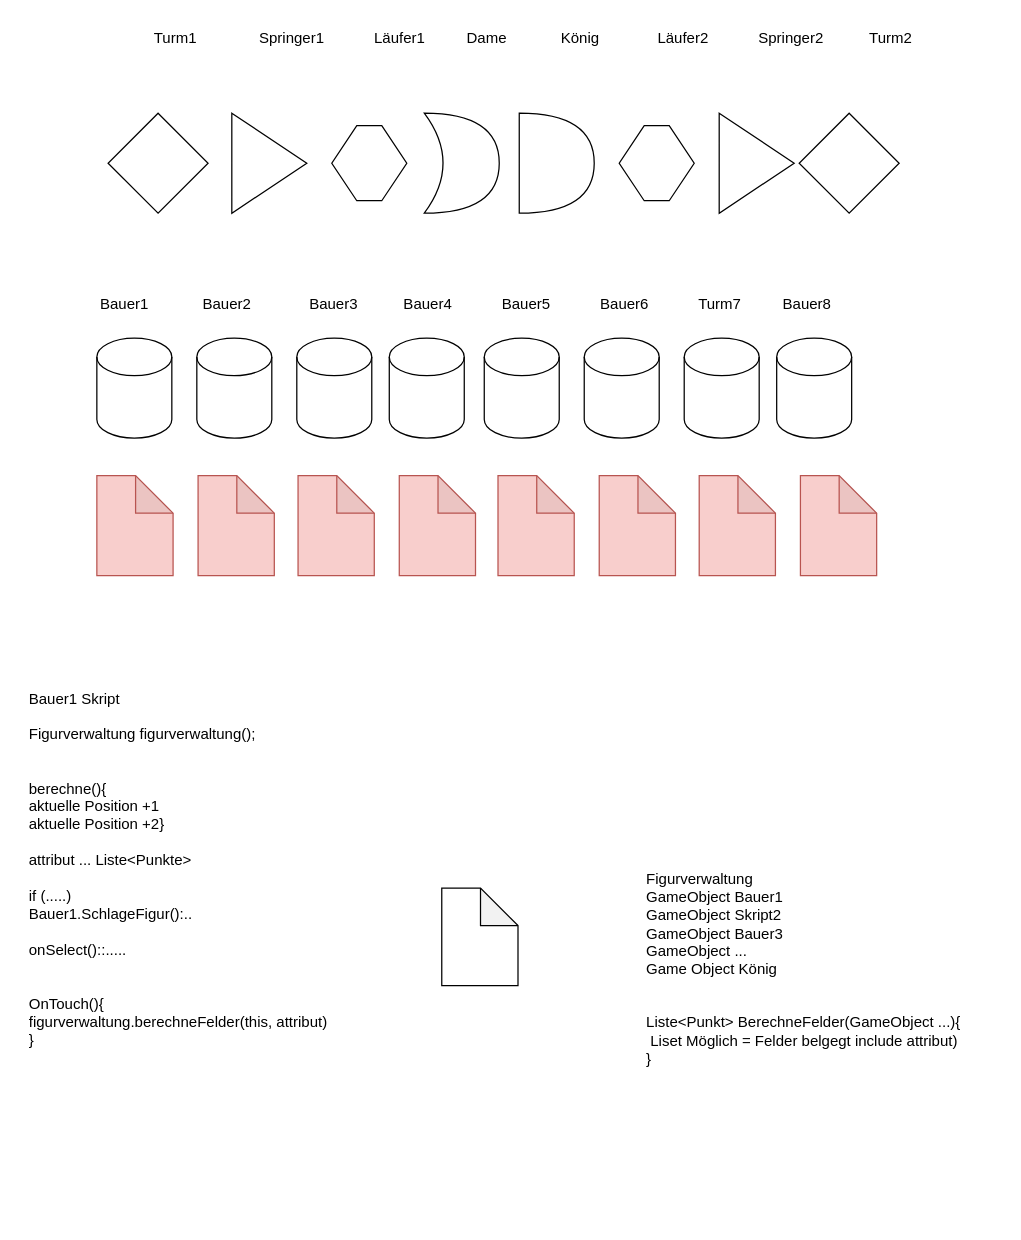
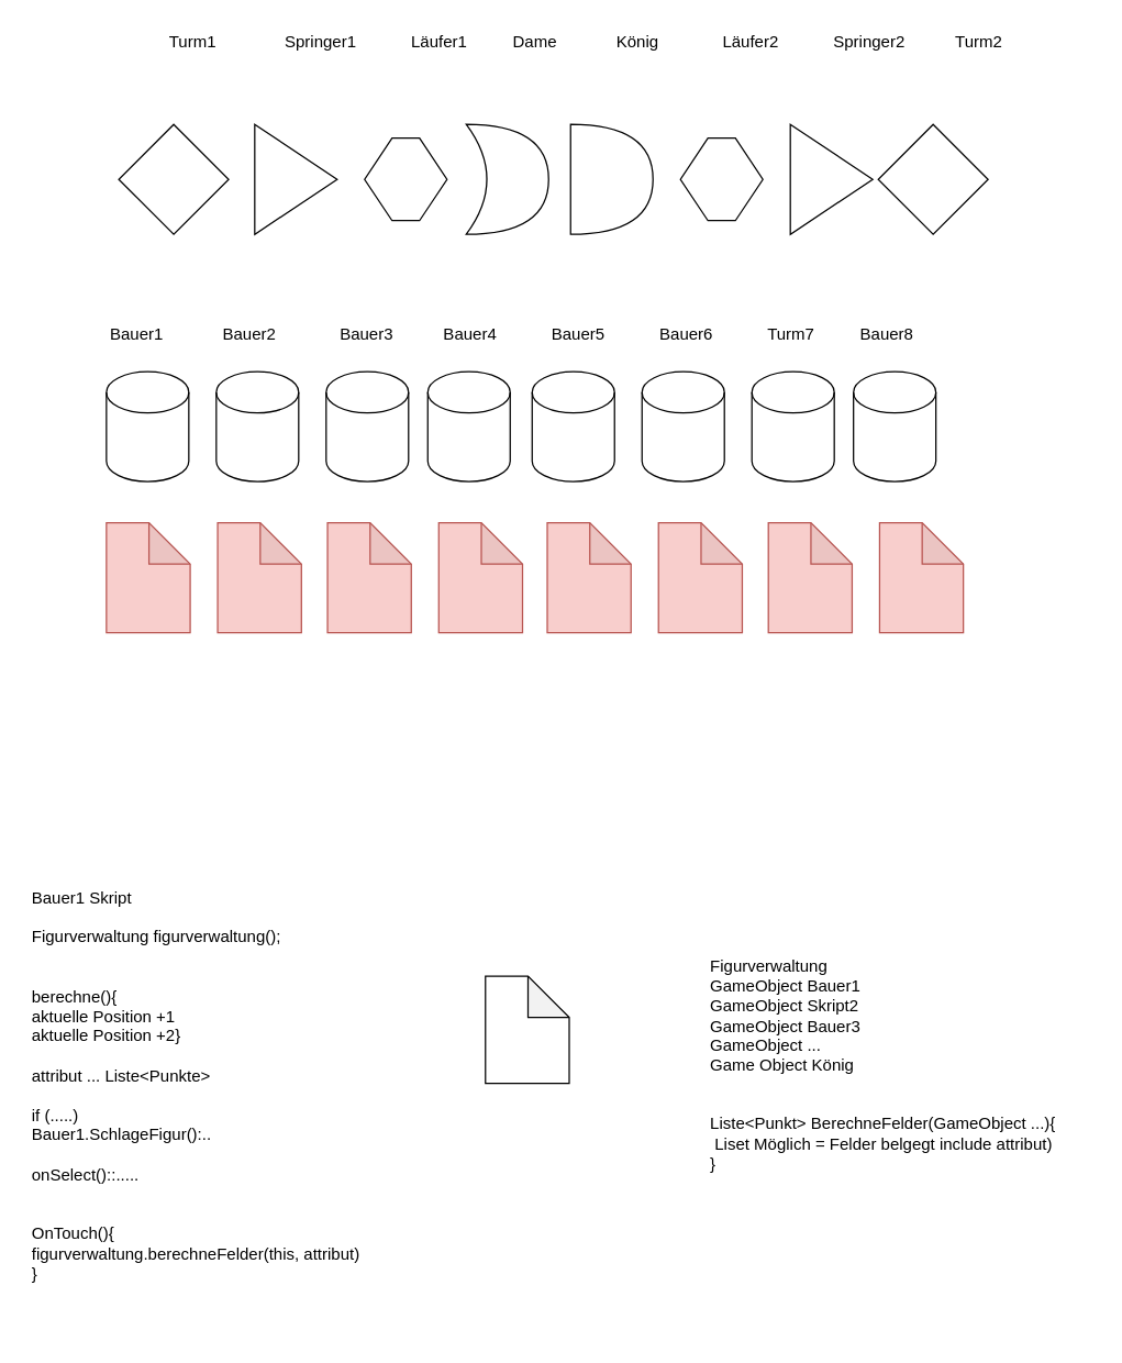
  <mxCell id="0" />
  <mxCell id="1" parent="0" />
  <mxCell id="2" value="" style="shape=cylinder3;whiteSpace=wrap;html=1;boundedLbl=1;backgroundOutline=1;size=15;" vertex="1" parent="1"><mxGeometry x="77" y="270" width="60" height="80" as="geometry" /></mxCell>
  <mxCell id="3" value="" style="shape=cylinder3;whiteSpace=wrap;html=1;boundedLbl=1;backgroundOutline=1;size=15;" vertex="1" parent="1"><mxGeometry x="157" y="270" width="60" height="80" as="geometry" /></mxCell>
  <mxCell id="4" value="" style="triangle;whiteSpace=wrap;html=1;" vertex="1" parent="1"><mxGeometry x="185" y="90" width="60" height="80" as="geometry" /></mxCell>
  <mxCell id="5" value="" style="triangle;whiteSpace=wrap;html=1;" vertex="1" parent="1"><mxGeometry x="575" y="90" width="60" height="80" as="geometry" /></mxCell>
  <mxCell id="6" value="" style="shape=hexagon;perimeter=hexagonPerimeter2;whiteSpace=wrap;html=1;fixedSize=1;size=20;" vertex="1" parent="1"><mxGeometry x="265" y="100" width="60" height="60" as="geometry" /></mxCell>
  <mxCell id="7" value="" style="shape=hexagon;perimeter=hexagonPerimeter2;whiteSpace=wrap;html=1;fixedSize=1;size=20;" vertex="1" parent="1"><mxGeometry x="495" y="100" width="60" height="60" as="geometry" /></mxCell>
  <mxCell id="8" value="" style="rhombus;whiteSpace=wrap;html=1;" vertex="1" parent="1"><mxGeometry x="86" y="90" width="80" height="80" as="geometry" /></mxCell>
  <mxCell id="9" value="" style="rhombus;whiteSpace=wrap;html=1;" vertex="1" parent="1"><mxGeometry x="639" y="90" width="80" height="80" as="geometry" /></mxCell>
  <mxCell id="10" value="" style="shape=or;whiteSpace=wrap;html=1;" vertex="1" parent="1"><mxGeometry x="415" y="90" width="60" height="80" as="geometry" /></mxCell>
  <mxCell id="11" value="" style="shape=xor;whiteSpace=wrap;html=1;" vertex="1" parent="1"><mxGeometry x="339" y="90" width="60" height="80" as="geometry" /></mxCell>
  <mxCell id="12" value="" style="shape=cylinder3;whiteSpace=wrap;html=1;boundedLbl=1;backgroundOutline=1;size=15;" vertex="1" parent="1"><mxGeometry x="621" y="270" width="60" height="80" as="geometry" /></mxCell>
  <mxCell id="13" value="" style="shape=cylinder3;whiteSpace=wrap;html=1;boundedLbl=1;backgroundOutline=1;size=15;" vertex="1" parent="1"><mxGeometry x="547" y="270" width="60" height="80" as="geometry" /></mxCell>
  <mxCell id="14" value="" style="shape=cylinder3;whiteSpace=wrap;html=1;boundedLbl=1;backgroundOutline=1;size=15;" vertex="1" parent="1"><mxGeometry x="467" y="270" width="60" height="80" as="geometry" /></mxCell>
  <mxCell id="15" value="" style="shape=cylinder3;whiteSpace=wrap;html=1;boundedLbl=1;backgroundOutline=1;size=15;" vertex="1" parent="1"><mxGeometry x="387" y="270" width="60" height="80" as="geometry" /></mxCell>
  <mxCell id="16" value="" style="shape=cylinder3;whiteSpace=wrap;html=1;boundedLbl=1;backgroundOutline=1;size=15;" vertex="1" parent="1"><mxGeometry x="311" y="270" width="60" height="80" as="geometry" /></mxCell>
  <mxCell id="17" value="" style="shape=cylinder3;whiteSpace=wrap;html=1;boundedLbl=1;backgroundOutline=1;size=15;" vertex="1" parent="1"><mxGeometry x="237" y="270" width="60" height="80" as="geometry" /></mxCell>
  <mxCell id="18" value="Turm1&amp;nbsp; &amp;nbsp; &amp;nbsp; &amp;nbsp; &amp;nbsp; &amp;nbsp; &amp;nbsp; &amp;nbsp;Springer1&amp;nbsp; &amp;nbsp; &amp;nbsp; &amp;nbsp; &amp;nbsp; &amp;nbsp; Läufer1&amp;nbsp; &amp;nbsp; &amp;nbsp; &amp;nbsp; &amp;nbsp; Dame&amp;nbsp; &amp;nbsp; &amp;nbsp; &amp;nbsp; &amp;nbsp; &amp;nbsp; &amp;nbsp;König&amp;nbsp; &amp;nbsp; &amp;nbsp; &amp;nbsp; &amp;nbsp; &amp;nbsp; &amp;nbsp; Läufer2&amp;nbsp; &amp;nbsp; &amp;nbsp; &amp;nbsp; &amp;nbsp; &amp;nbsp; Springer2&amp;nbsp; &amp;nbsp; &amp;nbsp; &amp;nbsp; &amp;nbsp; &amp;nbsp;Turm2" style="text;html=1;strokeColor=none;fillColor=none;align=left;verticalAlign=middle;whiteSpace=wrap;rounded=0;" vertex="1" parent="1"><mxGeometry x="121" y="20" width="620" height="20" as="geometry" /></mxCell>
  <mxCell id="19" value="Bauer1&amp;nbsp; &amp;nbsp; &amp;nbsp; &amp;nbsp; &amp;nbsp; &amp;nbsp; &amp;nbsp;Bauer2&amp;nbsp; &amp;nbsp; &amp;nbsp; &amp;nbsp; &amp;nbsp; &amp;nbsp; &amp;nbsp; Bauer3&amp;nbsp; &amp;nbsp; &amp;nbsp; &amp;nbsp; &amp;nbsp; &amp;nbsp;Bauer4&amp;nbsp; &amp;nbsp; &amp;nbsp; &amp;nbsp; &amp;nbsp; &amp;nbsp; Bauer5&amp;nbsp; &amp;nbsp; &amp;nbsp; &amp;nbsp; &amp;nbsp; &amp;nbsp; Bauer6&amp;nbsp; &amp;nbsp; &amp;nbsp; &amp;nbsp; &amp;nbsp; &amp;nbsp; Turm7&amp;nbsp; &amp;nbsp; &amp;nbsp; &amp;nbsp; &amp;nbsp; Bauer8&amp;nbsp; &amp;nbsp; &amp;nbsp;&amp;nbsp;" style="text;html=1;strokeColor=none;fillColor=none;align=left;verticalAlign=middle;whiteSpace=wrap;rounded=0;" vertex="1" parent="1"><mxGeometry x="78" y="240" width="599" height="20" as="geometry" /></mxCell>
  <mxCell id="20" value="" style="shape=note;whiteSpace=wrap;html=1;backgroundOutline=1;darkOpacity=0.05;fillColor=#f8cecc;strokeColor=#b85450;" vertex="1" parent="1"><mxGeometry x="77" y="380" width="61" height="80" as="geometry" /></mxCell>
- <mxCell id="21" value="Bauer1 Skript&lt;br&gt;&lt;br&gt;Figurverwaltung figurverwaltung();&lt;br&gt;&lt;br&gt;&lt;br&gt;berechne(){&lt;br&gt;aktuelle Position +1&amp;nbsp;&lt;br&gt;aktuelle Position +2}&lt;br&gt;&lt;br&gt;attribut ... Liste&amp;lt;Punkte&amp;gt;&lt;br&gt;&lt;br&gt;if (.....)&lt;br&gt;Bauer1.SchlageFigur():..&lt;br&gt;&lt;br&gt;onSelect()::.....&lt;br&gt;&lt;br&gt;&lt;br&gt;OnTouch(){&lt;br&gt;figurverwaltung.berechneFelder(this, attribut)&lt;br&gt;}" style="text;html=1;strokeColor=none;fillColor=none;align=left;verticalAlign=middle;whiteSpace=wrap;rounded=0;" vertex="1" parent="1"><mxGeometry x="20.5" y="515" width="274.5" height="360" as="geometry" /></mxCell>
+ <mxCell id="21" value="Bauer1 Skript&lt;br&gt;&lt;br&gt;Figurverwaltung figurverwaltung();&lt;br&gt;&lt;br&gt;&lt;br&gt;berechne(){&lt;br&gt;aktuelle Position +1&amp;nbsp;&lt;br&gt;aktuelle Position +2}&lt;br&gt;&lt;br&gt;attribut ... Liste&amp;lt;Punkte&amp;gt;&lt;br&gt;&lt;br&gt;if (.....)&lt;br&gt;Bauer1.SchlageFigur():..&lt;br&gt;&lt;br&gt;onSelect()::.....&lt;br&gt;&lt;br&gt;&lt;br&gt;OnTouch(){&lt;br&gt;figurverwaltung.berechneFelder(this, attribut)&lt;br&gt;}" style="text;html=1;strokeColor=none;fillColor=none;align=left;verticalAlign=middle;whiteSpace=wrap;rounded=0;" vertex="1" parent="1"><mxGeometry x="20.5" y="610" width="274.5" height="360" as="geometry" /></mxCell>
  <mxCell id="22" value="Figurverwaltung&lt;br&gt;GameObject Bauer1&lt;br&gt;GameObject Skript2&lt;br&gt;GameObject Bauer3&lt;br&gt;GameObject ...&lt;br&gt;Game Object König&lt;br&gt;&lt;br&gt;&lt;br&gt;Liste&amp;lt;Punkt&amp;gt; BerechneFelder(GameObject ...){&lt;br&gt;&amp;nbsp;Liset Möglich = Felder belgegt include attribut)&lt;br&gt;}" style="text;html=1;strokeColor=none;fillColor=none;align=left;verticalAlign=middle;whiteSpace=wrap;rounded=0;" vertex="1" parent="1"><mxGeometry x="515" y="610" width="280" height="330" as="geometry" /></mxCell>
  <mxCell id="23" value="" style="shape=note;whiteSpace=wrap;html=1;backgroundOutline=1;darkOpacity=0.05;" vertex="1" parent="1"><mxGeometry x="353" y="710" width="61" height="78" as="geometry" /></mxCell>
  <mxCell id="24" value="" style="shape=note;whiteSpace=wrap;html=1;backgroundOutline=1;darkOpacity=0.05;fillColor=#f8cecc;strokeColor=#b85450;" vertex="1" parent="1"><mxGeometry x="158" y="380" width="61" height="80" as="geometry" /></mxCell>
  <mxCell id="25" value="" style="shape=note;whiteSpace=wrap;html=1;backgroundOutline=1;darkOpacity=0.05;fillColor=#f8cecc;strokeColor=#b85450;" vertex="1" parent="1"><mxGeometry x="238" y="380" width="61" height="80" as="geometry" /></mxCell>
  <mxCell id="26" value="" style="shape=note;whiteSpace=wrap;html=1;backgroundOutline=1;darkOpacity=0.05;fillColor=#f8cecc;strokeColor=#b85450;" vertex="1" parent="1"><mxGeometry x="319" y="380" width="61" height="80" as="geometry" /></mxCell>
  <mxCell id="27" value="" style="shape=note;whiteSpace=wrap;html=1;backgroundOutline=1;darkOpacity=0.05;fillColor=#f8cecc;strokeColor=#b85450;" vertex="1" parent="1"><mxGeometry x="398" y="380" width="61" height="80" as="geometry" /></mxCell>
  <mxCell id="28" value="" style="shape=note;whiteSpace=wrap;html=1;backgroundOutline=1;darkOpacity=0.05;fillColor=#f8cecc;strokeColor=#b85450;" vertex="1" parent="1"><mxGeometry x="479" y="380" width="61" height="80" as="geometry" /></mxCell>
  <mxCell id="29" value="" style="shape=note;whiteSpace=wrap;html=1;backgroundOutline=1;darkOpacity=0.05;fillColor=#f8cecc;strokeColor=#b85450;" vertex="1" parent="1"><mxGeometry x="559" y="380" width="61" height="80" as="geometry" /></mxCell>
  <mxCell id="30" value="" style="shape=note;whiteSpace=wrap;html=1;backgroundOutline=1;darkOpacity=0.05;fillColor=#f8cecc;strokeColor=#b85450;" vertex="1" parent="1"><mxGeometry x="640" y="380" width="61" height="80" as="geometry" /></mxCell>
